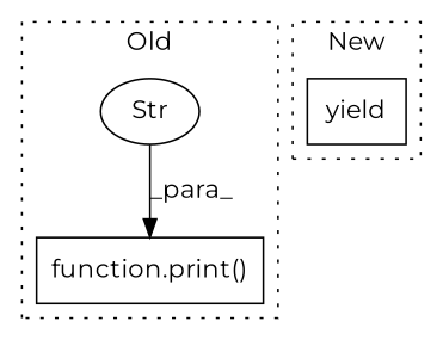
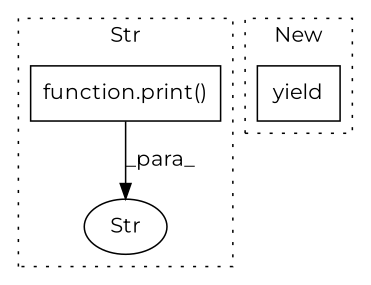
  digraph {
    fontname=Montserrat
    node [shape=box fontname=Montserrat]
    n1 [a=75 l="6,1" label="function.print()" s="2103,2126"]
    n2 [a=66 l=9 label=Str s=2109 shape=ellipse]
    n3 [a=105 l=6 label=yield s=2770]
    subgraph cluster_1 {
-     label=Old
+     label=Str
      style=dotted
      n1
      n2
    }
    subgraph cluster_2 {
      label=New
      style=dotted
      n3
    }
-   n2 -> n1 [label=_para_ fontname=Montserrat]
+   n1 -> n2 [label=_para_ fontname=Montserrat]
  }
